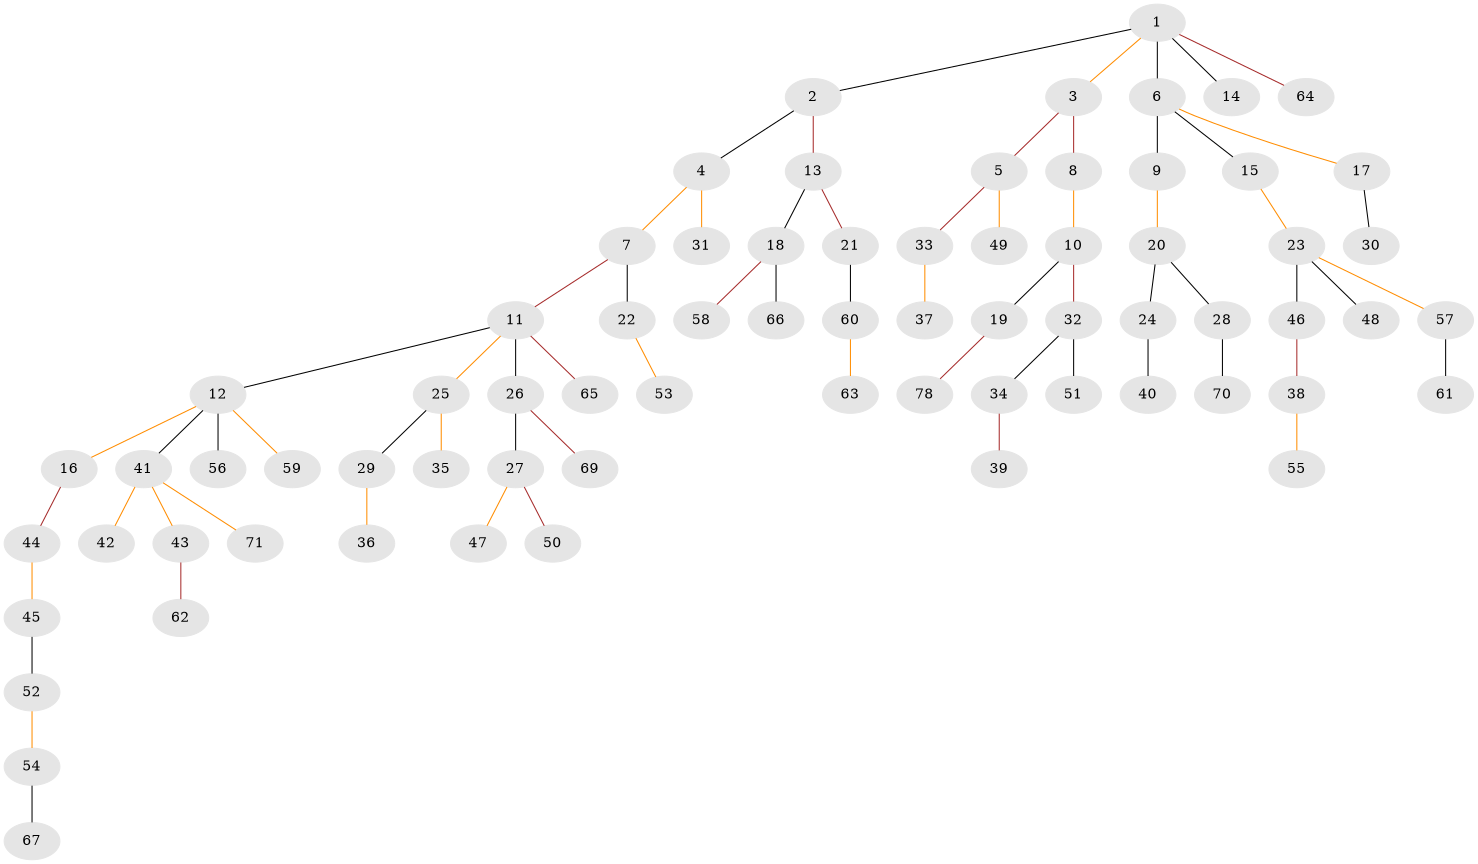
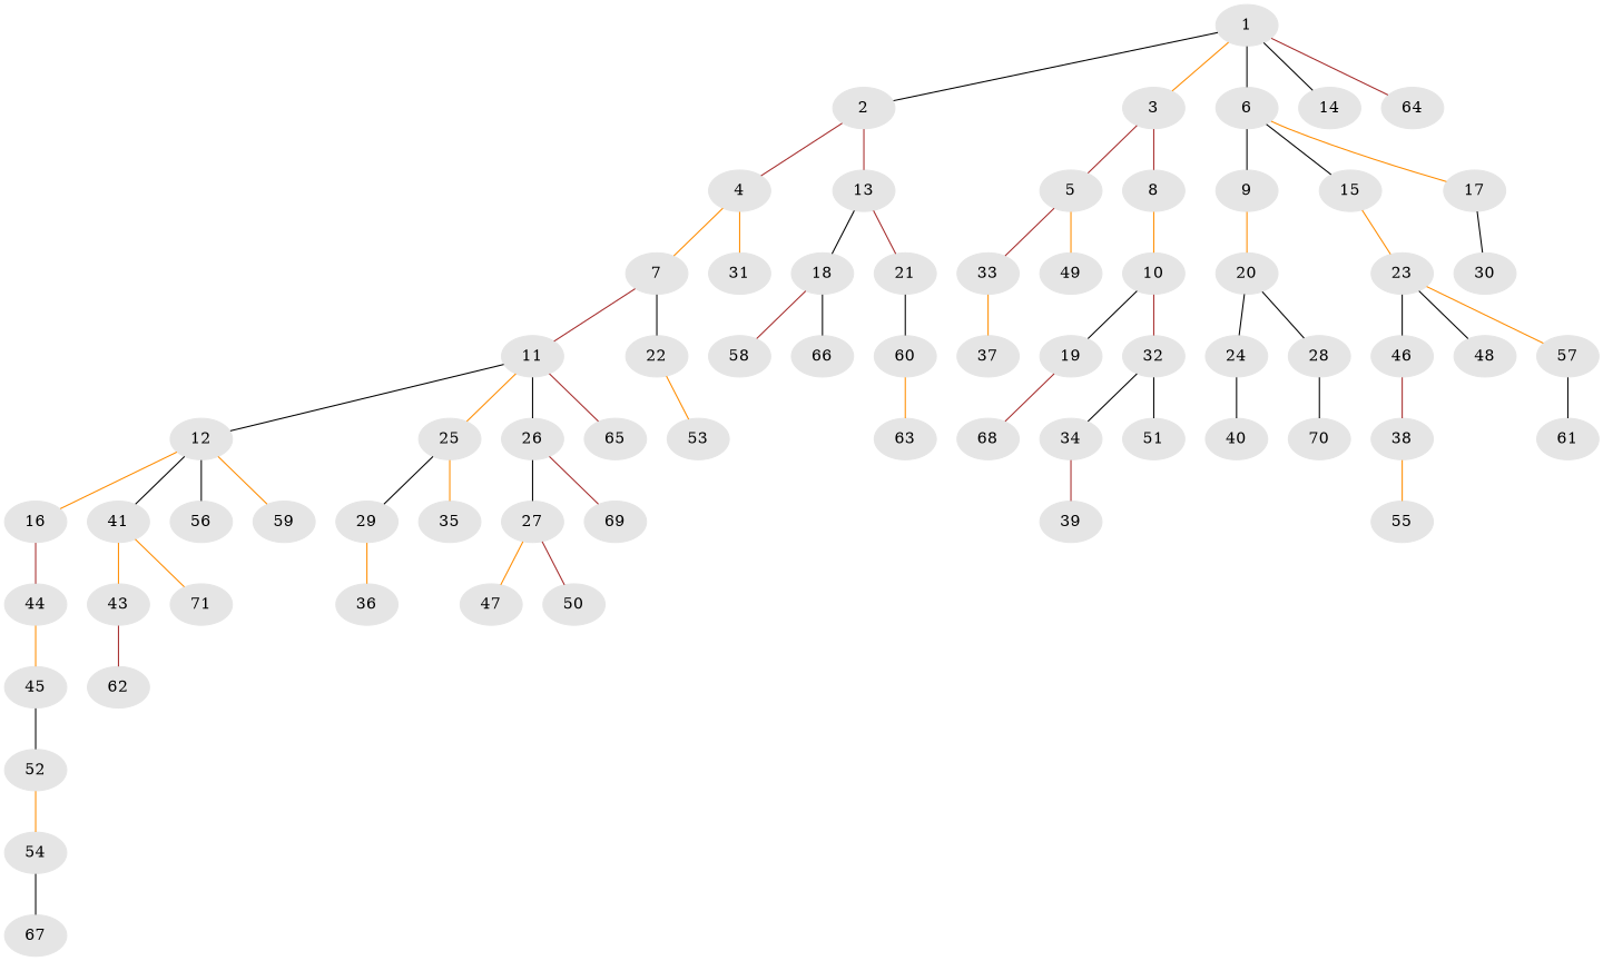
  graph {
    node [color=gray90 style=filled]
    edge [color=black]
    1
    2
    3
    6
    14
    64
    4
    13
    5
    8
    9
    15
    17
    7
    31
    18
    21
    33
    49
    10
    11
    22
    37
    20
    23
    30
    12
    25
    26
    65
    53
    19
    32
    24
    28
-   68 [label=78]
+   68
    34
    51
    16
    41
    56
    59
    29
    35
    27
    69
    44
-   42
    43
    71
    58
    66
    60
    46
    48
    57
    45
    40
    70
    63
    38
    61
    36
    47
    50
    55
    39
    62
    52
    54
    67
    1 -- 2
    1 -- 3 [color=darkorange]
    1 -- 6
    1 -- 14
    1 -- 64 [color=brown]
-   2 -- 4
+   2 -- 4 [color=brown]
    2 -- 13 [color=brown]
    3 -- 5 [color=brown]
    3 -- 8 [color=brown]
    6 -- 9
    6 -- 15
    6 -- 17 [color=darkorange]
    4 -- 7 [color=darkorange]
    4 -- 31 [color=darkorange]
    13 -- 18
    13 -- 21 [color=brown]
    5 -- 33 [color=brown]
    5 -- 49 [color=darkorange]
    8 -- 10 [color=darkorange]
    9 -- 20 [color=darkorange]
    15 -- 23 [color=darkorange]
    17 -- 30
    7 -- 11 [color=brown]
    7 -- 22
    18 -- 58 [color=brown]
    18 -- 66
    21 -- 60
    33 -- 37 [color=darkorange]
    10 -- 19
    10 -- 32 [color=brown]
    11 -- 12
    11 -- 25 [color=darkorange]
    11 -- 26
    11 -- 65 [color=brown]
    22 -- 53 [color=darkorange]
    20 -- 24
    20 -- 28
    23 -- 46
    23 -- 48
    23 -- 57 [color=darkorange]
    12 -- 16 [color=darkorange]
    12 -- 41
    12 -- 56
    12 -- 59 [color=darkorange]
    25 -- 29
    25 -- 35 [color=darkorange]
    26 -- 27
    26 -- 69 [color=brown]
    19 -- 68 [color=brown]
    32 -- 34
    32 -- 51
    24 -- 40
    28 -- 70
    34 -- 39 [color=brown]
    16 -- 44 [color=brown]
-   41 -- 42 [color=darkorange]
    41 -- 43 [color=darkorange]
    41 -- 71 [color=darkorange]
    29 -- 36 [color=darkorange]
    27 -- 47 [color=darkorange]
    27 -- 50 [color=brown]
    44 -- 45 [color=darkorange]
    43 -- 62 [color=brown]
    60 -- 63 [color=darkorange]
    46 -- 38 [color=brown]
    57 -- 61
    45 -- 52
    38 -- 55 [color=darkorange]
    52 -- 54 [color=darkorange]
    54 -- 67
  }
